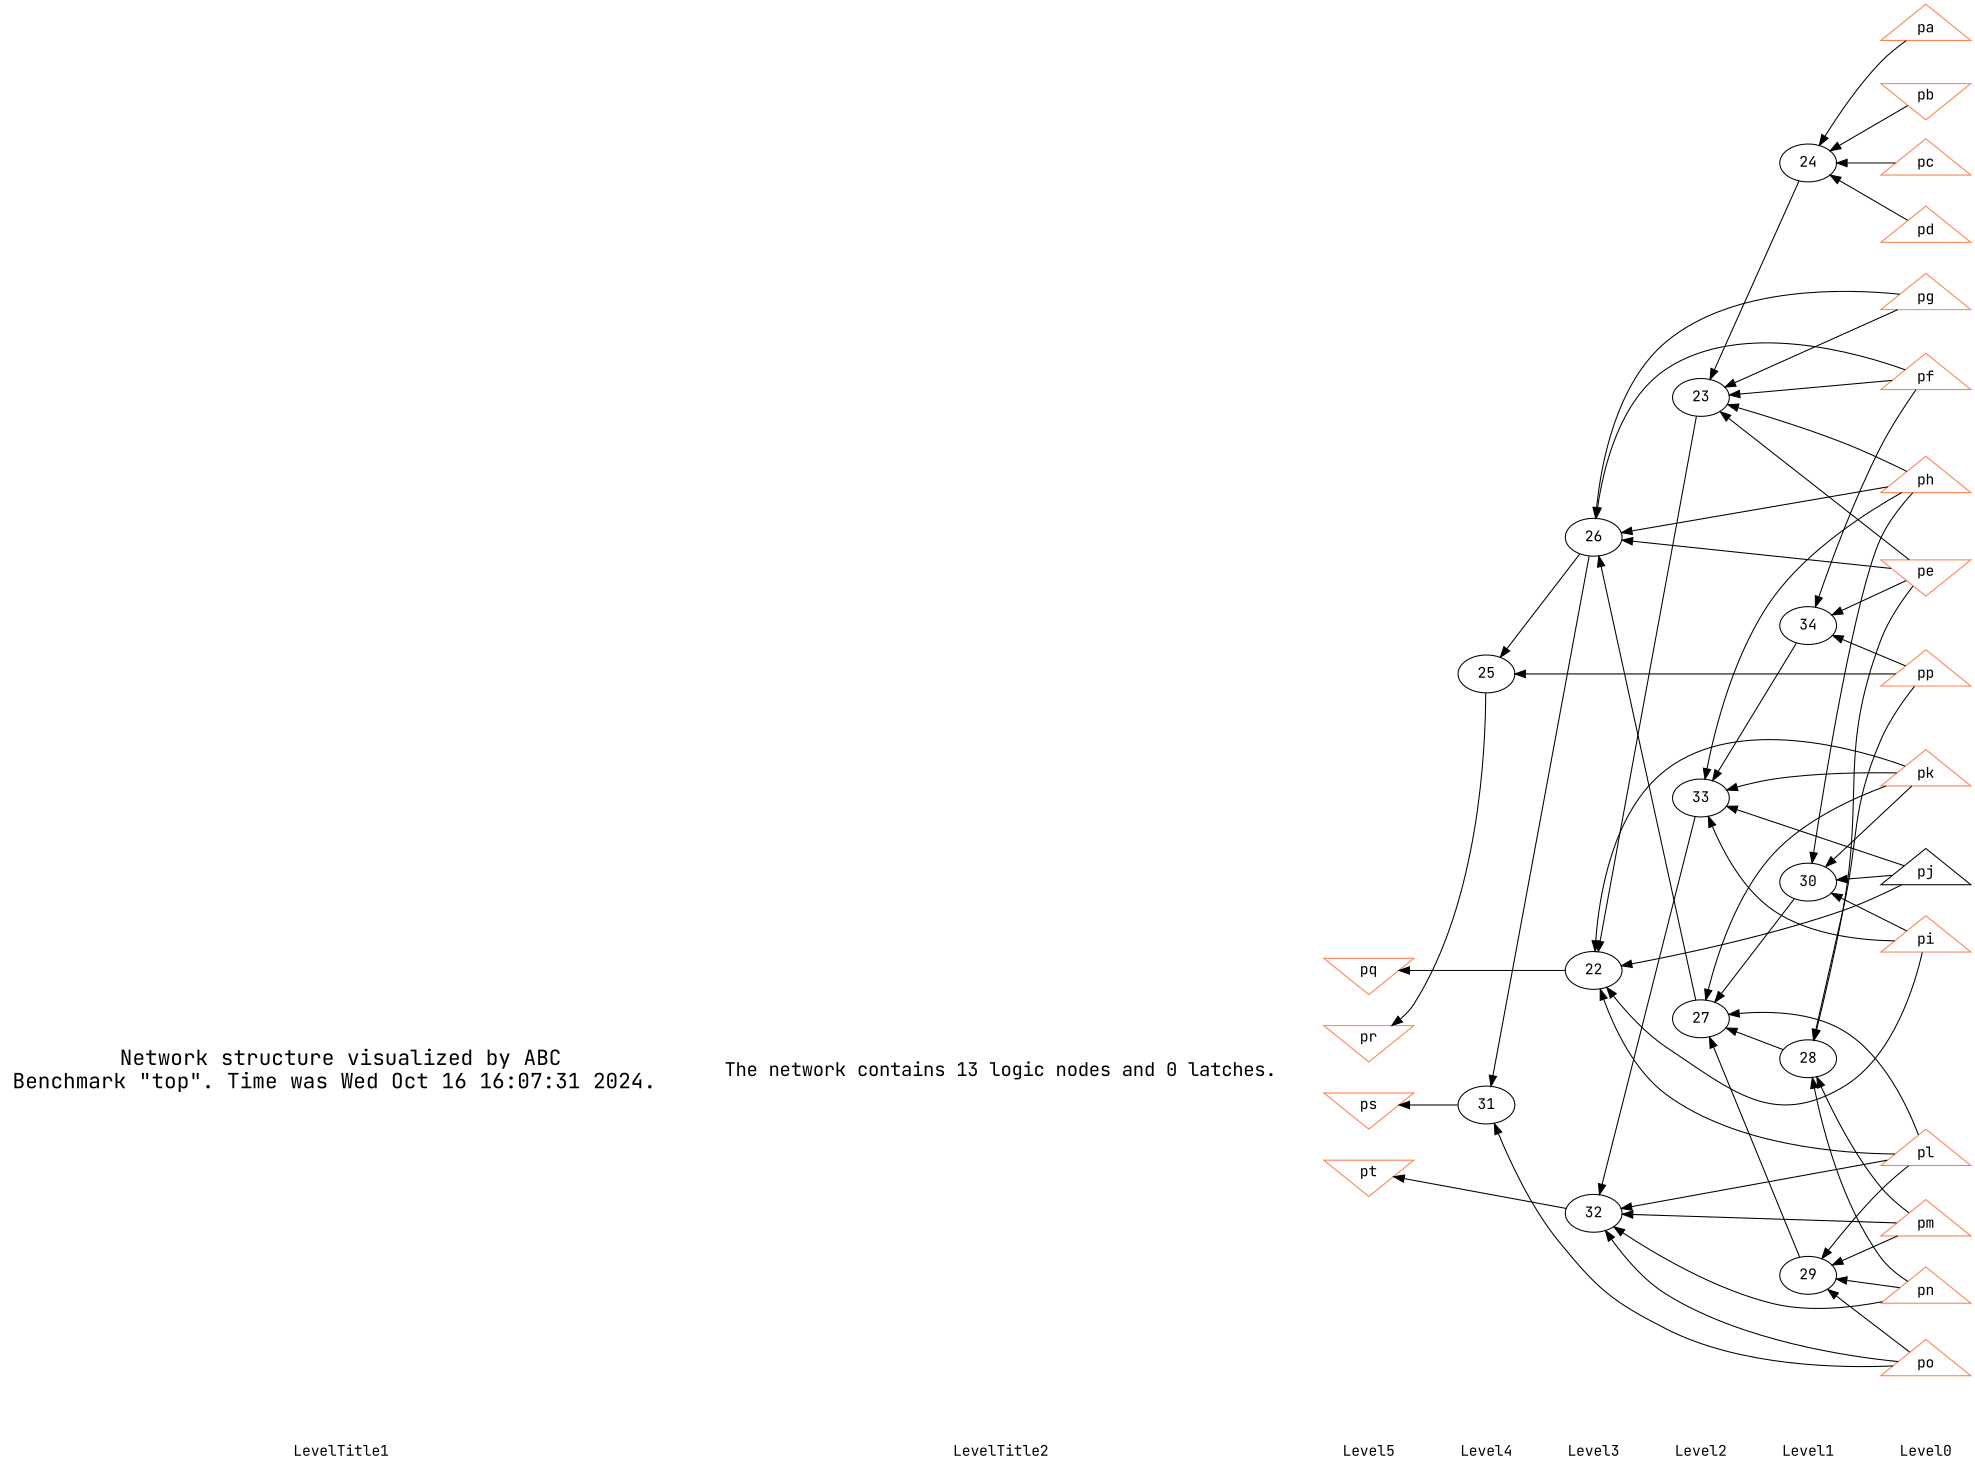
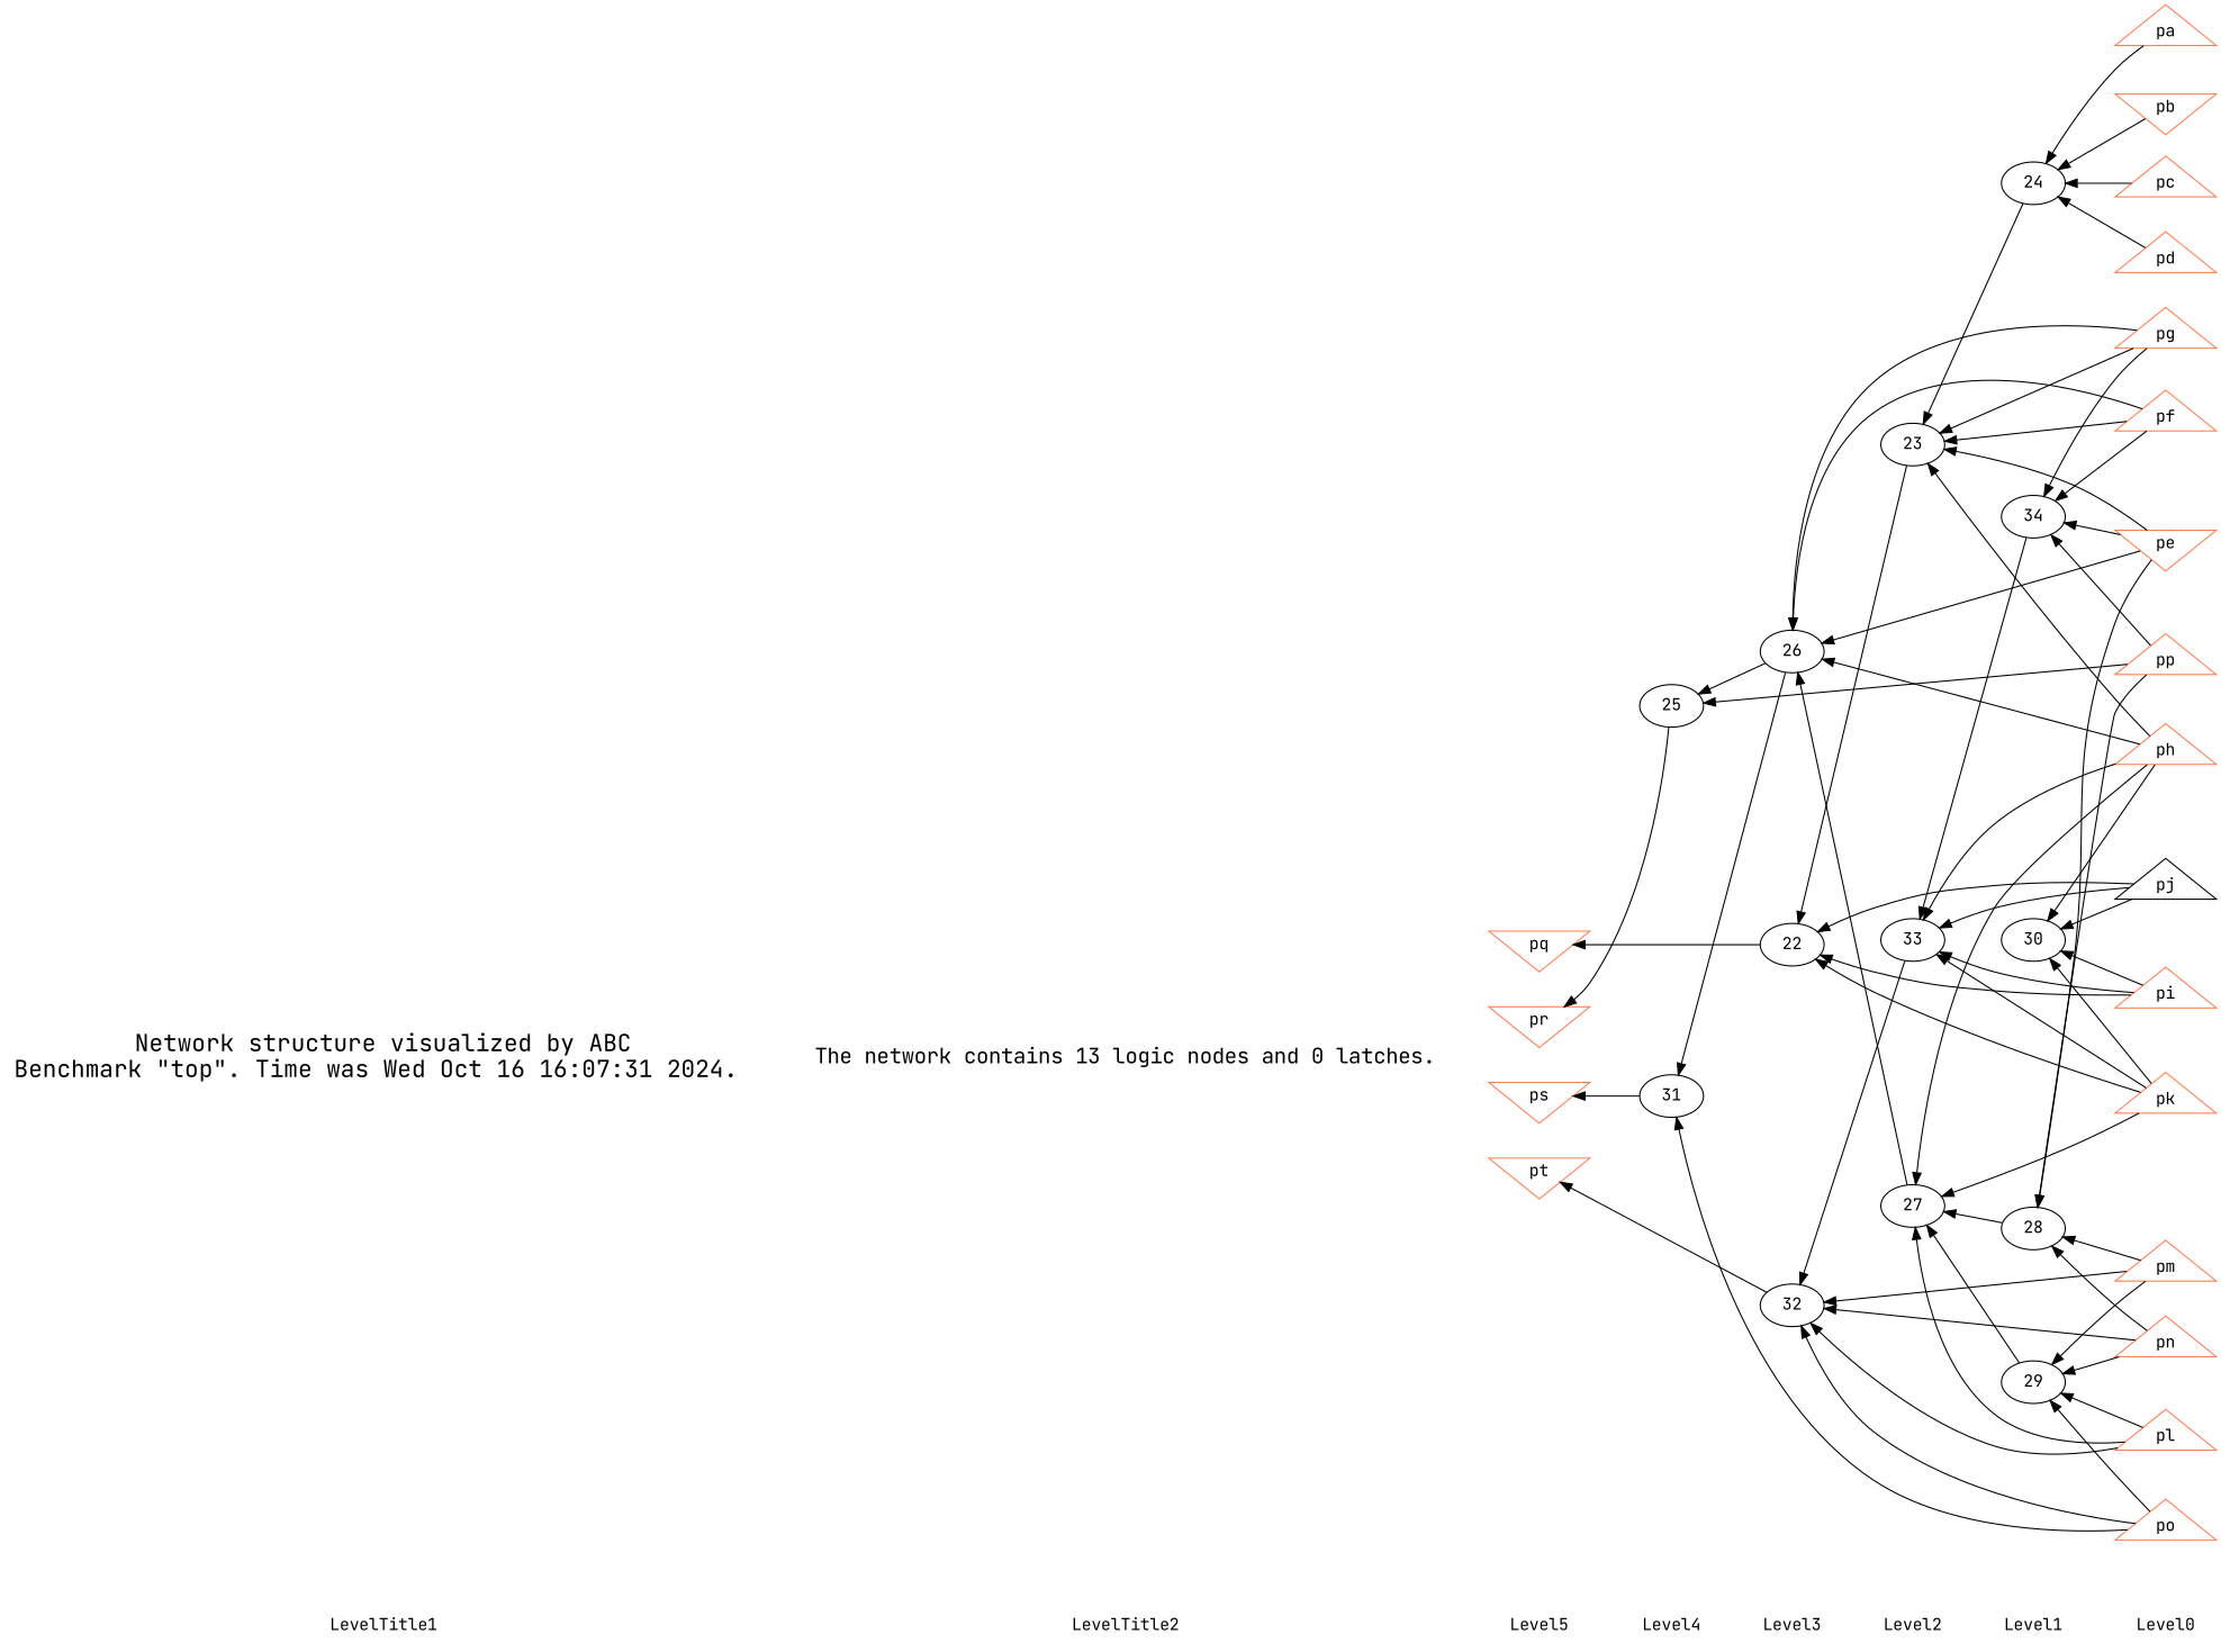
  digraph {
    fontname="JetBrains Mono"
    rankdir=LR
    node [fontname="JetBrains Mono" shape=triangle]
    edge [dir=back fontname="JetBrains Mono" style=solid]
    LevelTitle1 [shape=plaintext]
    LevelTitle2 [shape=plaintext]
    Level5 [shape=plaintext]
    Level4 [shape=plaintext]
    Level3 [shape=plaintext]
    Level2 [shape=plaintext]
    Level1 [shape=plaintext]
    Level0 [shape=plaintext]
    n9 [fontsize=20 label="Network structure visualized by ABC\nBenchmark \"top\". Time was Wed Oct 16 16:07:31 2024. " shape=plaintext]
    n10 [fontsize=18 label="The network contains 13 logic nodes and 0 latches.\n" shape=plaintext]
    n11 [color=coral fillcolor=coral label=pq shape=invtriangle]
    n12 [color=coral fillcolor=coral label=pr shape=invtriangle]
    n13 [color=coral fillcolor=coral label=ps shape=invtriangle]
    n14 [color=coral fillcolor=coral label=pt shape=invtriangle]
    n15 [label="25\n" shape=ellipse]
    n16 [label="31\n" shape=ellipse]
    n17 [label="22\n" shape=ellipse]
    n18 [label="26\n" shape=ellipse]
    n19 [label="32\n" shape=ellipse]
    n20 [label="23\n" shape=ellipse]
    n21 [label="27\n" shape=ellipse]
    n22 [label="33\n" shape=ellipse]
    n23 [label="24\n" shape=ellipse]
    n24 [label="28\n" shape=ellipse]
    n25 [label="29\n" shape=ellipse]
    n26 [label="30\n" shape=ellipse]
    n27 [label="34\n" shape=ellipse]
    n28 [color=coral fillcolor=coral label=pp]
    n29 [color=coral fillcolor=coral label=pa]
    n30 [color=coral fillcolor=coral label=pb shape=invtriangle]
    n31 [color=coral fillcolor=coral label=pc]
    n32 [color=coral fillcolor=coral label=pd]
    n33 [color=coral fillcolor=coral label=pe shape=invtriangle]
    n34 [color=coral fillcolor=coral label=pf]
    n35 [color=coral fillcolor=coral label=pg]
    n36 [color=coral fillcolor=coral label=ph]
    n37 [color=coral fillcolor=coral label=pi]
    n38 [color=black fillcolor=coral label=pj]
    n39 [color=coral fillcolor=coral label=pk]
    n40 [color=coral fillcolor=coral label=pl]
    n41 [color=coral fillcolor=coral label=pm]
    n42 [color=coral fillcolor=coral label=pn]
    n43 [color=coral fillcolor=coral label=po]
    subgraph sub_1 {
      LevelTitle1
      LevelTitle2
      Level5
      Level4
      Level3
      Level2
      Level1
      Level0
    }
    subgraph sub_2 {
      rank=same
      LevelTitle1
      n9
    }
    subgraph sub_3 {
      rank=same
      LevelTitle2
      n10
    }
    subgraph sub_4 {
      rank=same
      Level5
      n11
      n12
      n13
      n14
    }
    subgraph sub_5 {
      rank=same
      Level4
      n15
      n16
    }
    subgraph sub_6 {
      rank=same
      Level3
      n17
      n18
      n19
    }
    subgraph sub_7 {
      rank=same
      Level2
      n20
      n21
      n22
    }
    subgraph sub_8 {
      rank=same
      Level1
      n23
      n24
      n25
      n26
      n27
    }
    subgraph sub_9 {
      rank=same
      Level0
      n28
      n29
      n30
      n31
      n32
      n33
      n34
      n35
      n36
      n37
      n38
      n39
      n40
      n41
      n42
      n43
    }
    LevelTitle1 -> LevelTitle2 [style=invis]
    LevelTitle2 -> Level5 [style=invis]
    Level5 -> Level4 [style=invis]
    Level4 -> Level3 [style=invis]
    Level3 -> Level2 [style=invis]
    Level2 -> Level1 [style=invis]
    Level1 -> Level0 [style=invis]
    n9 -> n10 [style=invis]
    n10 -> n11 [style=invis]
    n10 -> n12 [style=invis]
    n10 -> n13 [style=invis]
    n10 -> n14 [style=invis]
    n11 -> n12 [style=invis]
    n11 -> n17
    n12 -> n13 [style=invis]
    n12 -> n15
    n13 -> n14 [style=invis]
    n13 -> n16
    n14 -> n19
    n15 -> n18
    n15 -> n28
    n16 -> n18
    n16 -> n43
    n17 -> n20
    n17 -> n37
    n17 -> n38
    n17 -> n39
-   n17 -> n40
    n18 -> n21
    n18 -> n33
    n18 -> n34
    n18 -> n35
    n18 -> n36
    n19 -> n22
    n19 -> n40
    n19 -> n41
    n19 -> n42
    n19 -> n43
    n20 -> n23
    n20 -> n33
    n20 -> n34
    n20 -> n35
    n20 -> n36
    n21 -> n24
    n21 -> n25
-   n21 -> n26
+   n21 -> n36
    n21 -> n39
    n21 -> n40
    n22 -> n27
    n22 -> n36
    n22 -> n37
    n22 -> n38
    n22 -> n39
    n23 -> n29
    n23 -> n30
    n23 -> n31
    n23 -> n32
    n24 -> n28
    n24 -> n33
    n24 -> n41
    n24 -> n42
    n25 -> n40
    n25 -> n41
    n25 -> n42
    n25 -> n43
    n26 -> n36
    n26 -> n37
    n26 -> n38
    n26 -> n39
    n27 -> n28
    n27 -> n33
    n27 -> n34
+   n27 -> n35
  }
